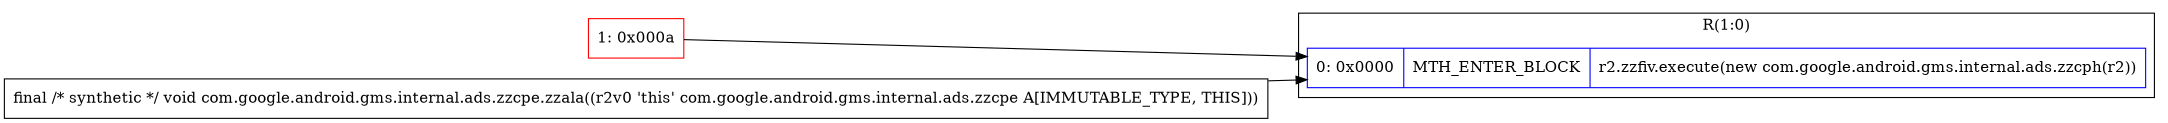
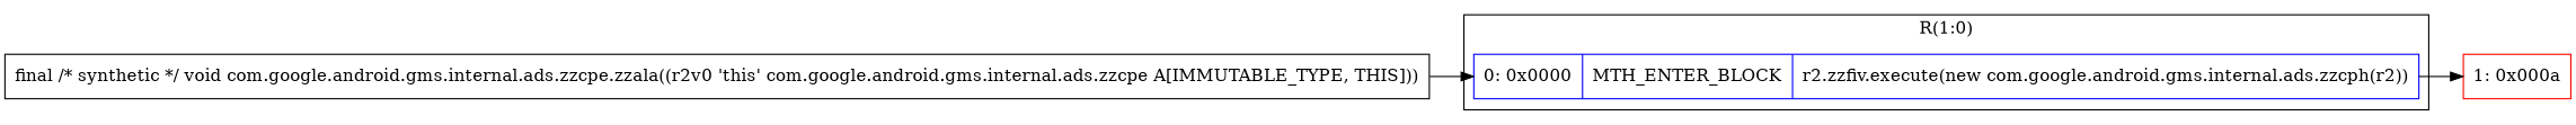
  digraph {
    rankdir=LR
    node [shape=record]
    n1 [color=blue label="{0\:\ 0x0000|MTH_ENTER_BLOCK\l|r2.zzfiv.execute(new com.google.android.gms.internal.ads.zzcph(r2))\l}"]
    n2 [color=red label="{1\:\ 0x000a}"]
    n3 [label="{final \/* synthetic *\/ void com.google.android.gms.internal.ads.zzcpe.zzala((r2v0 'this' com.google.android.gms.internal.ads.zzcpe A[IMMUTABLE_TYPE, THIS])) }"]
    subgraph cluster_1 {
      label="R(1:0)"
      n1
    }
-   n2 -> n1
+   n1 -> n2
    n3 -> n1
  }
